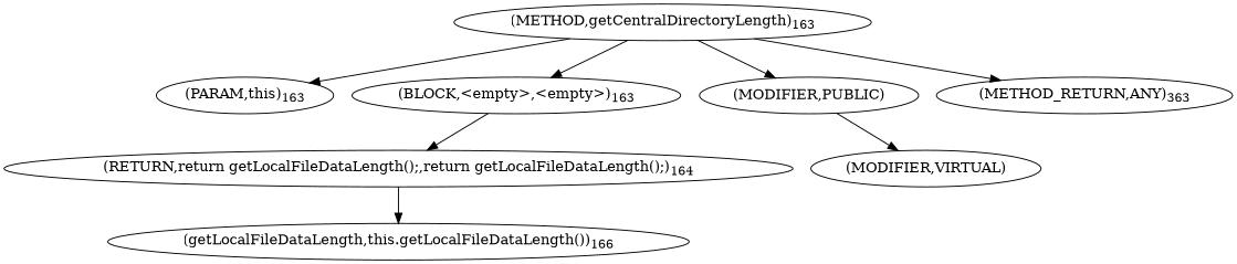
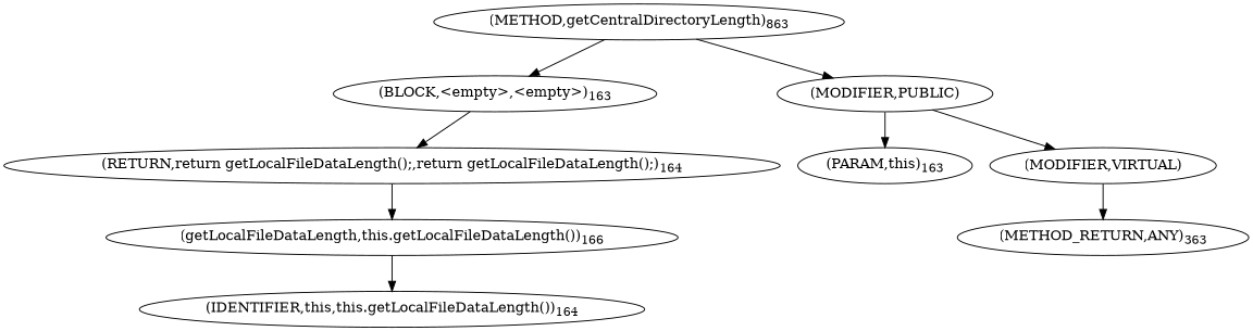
  digraph {
-   n1 [label=<(METHOD,getCentralDirectoryLength)<SUB>163</SUB>>]
+   n1 [label=<(METHOD,getCentralDirectoryLength)<SUB>863</SUB>>]
    n2 [label=<(PARAM,this)<SUB>163</SUB>>]
    n3 [label=<(BLOCK,&lt;empty&gt;,&lt;empty&gt;)<SUB>163</SUB>>]
    n4 [label=<(MODIFIER,PUBLIC)>]
    n5 [label=<(METHOD_RETURN,ANY)<SUB>363</SUB>>]
    n6 [label=<(RETURN,return getLocalFileDataLength();,return getLocalFileDataLength();)<SUB>164</SUB>>]
    n7 [label=<(MODIFIER,VIRTUAL)>]
    n8 [label=<(getLocalFileDataLength,this.getLocalFileDataLength())<SUB>166</SUB>>]
-   n1 -> n2
+   n9 [label=<(IDENTIFIER,this,this.getLocalFileDataLength())<SUB>164</SUB>>]
+   n4 -> n2
    n1 -> n3
    n1 -> n4
-   n1 -> n5
+   n7 -> n5
    n3 -> n6
    n4 -> n7
    n6 -> n8
+   n8 -> n9
  }
